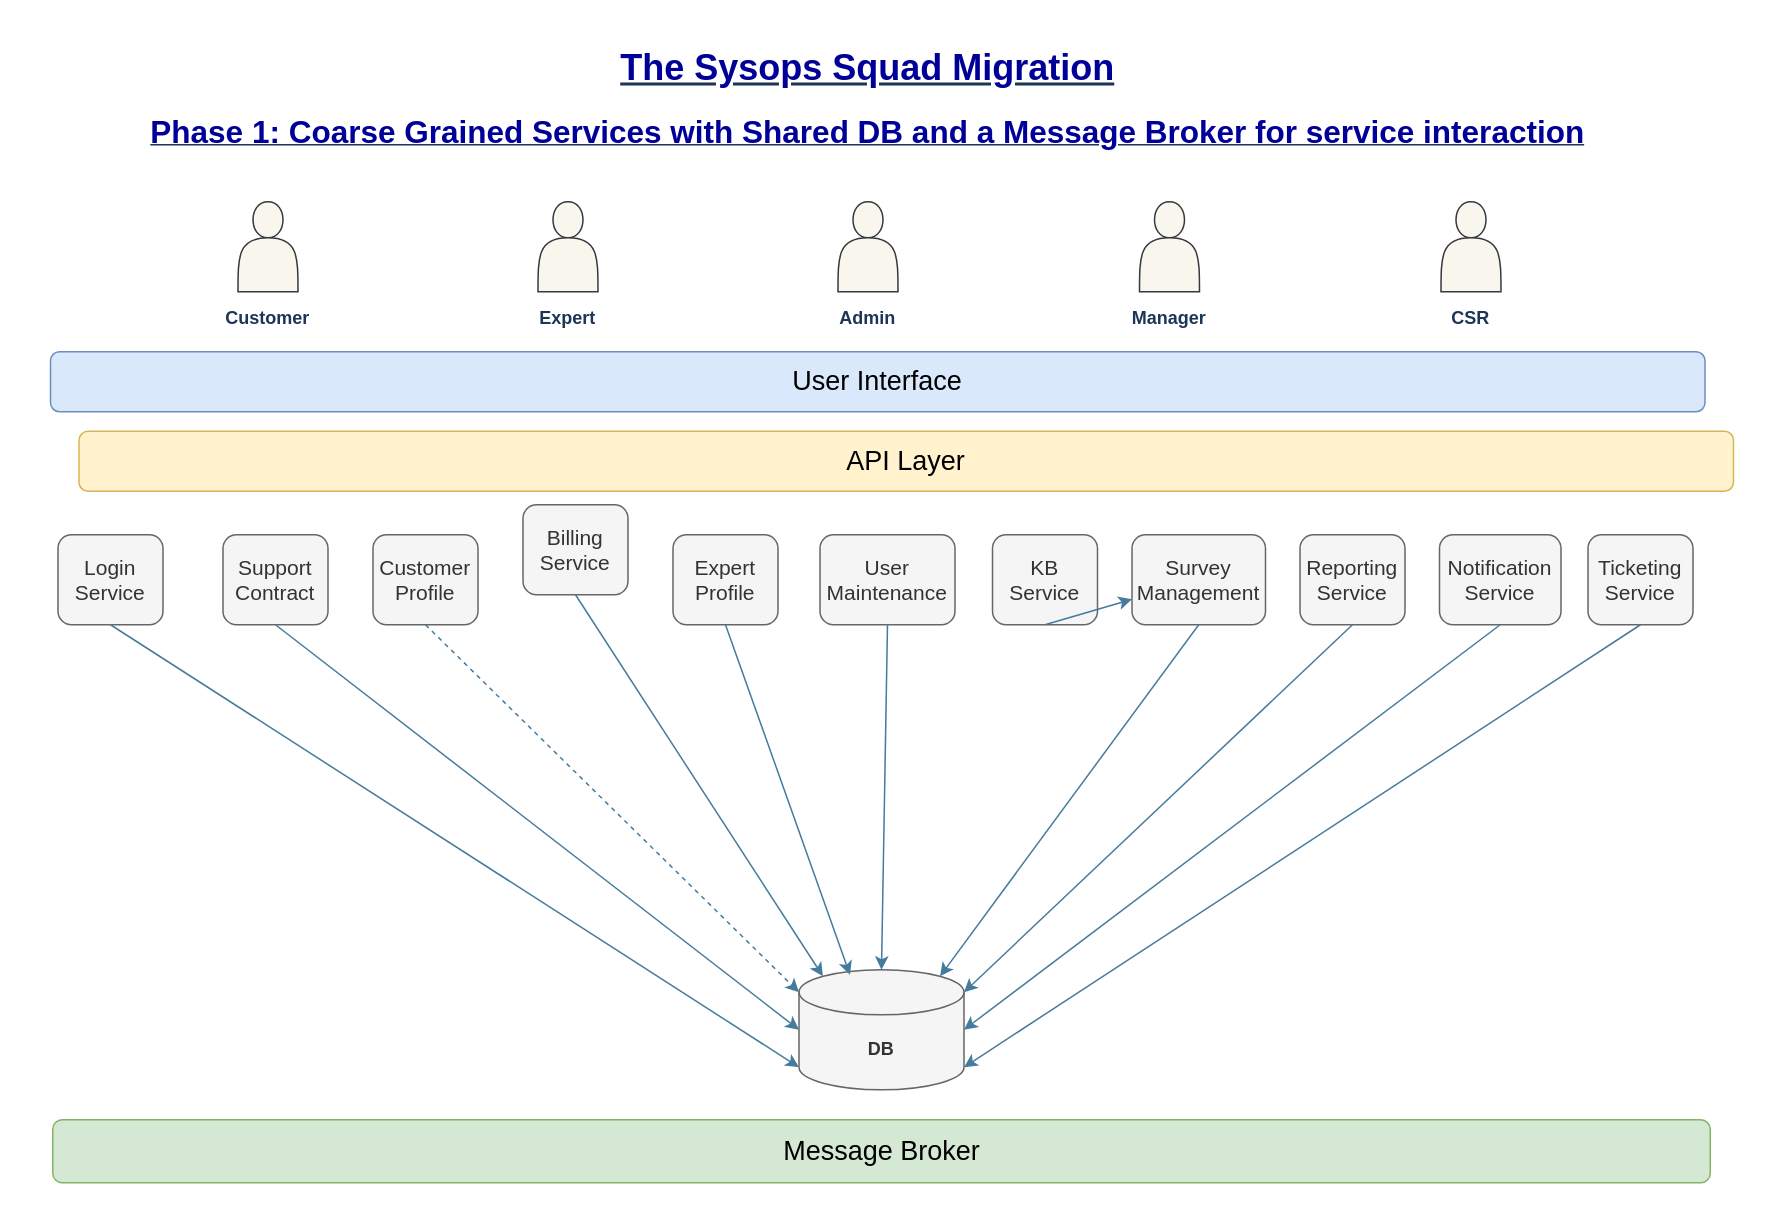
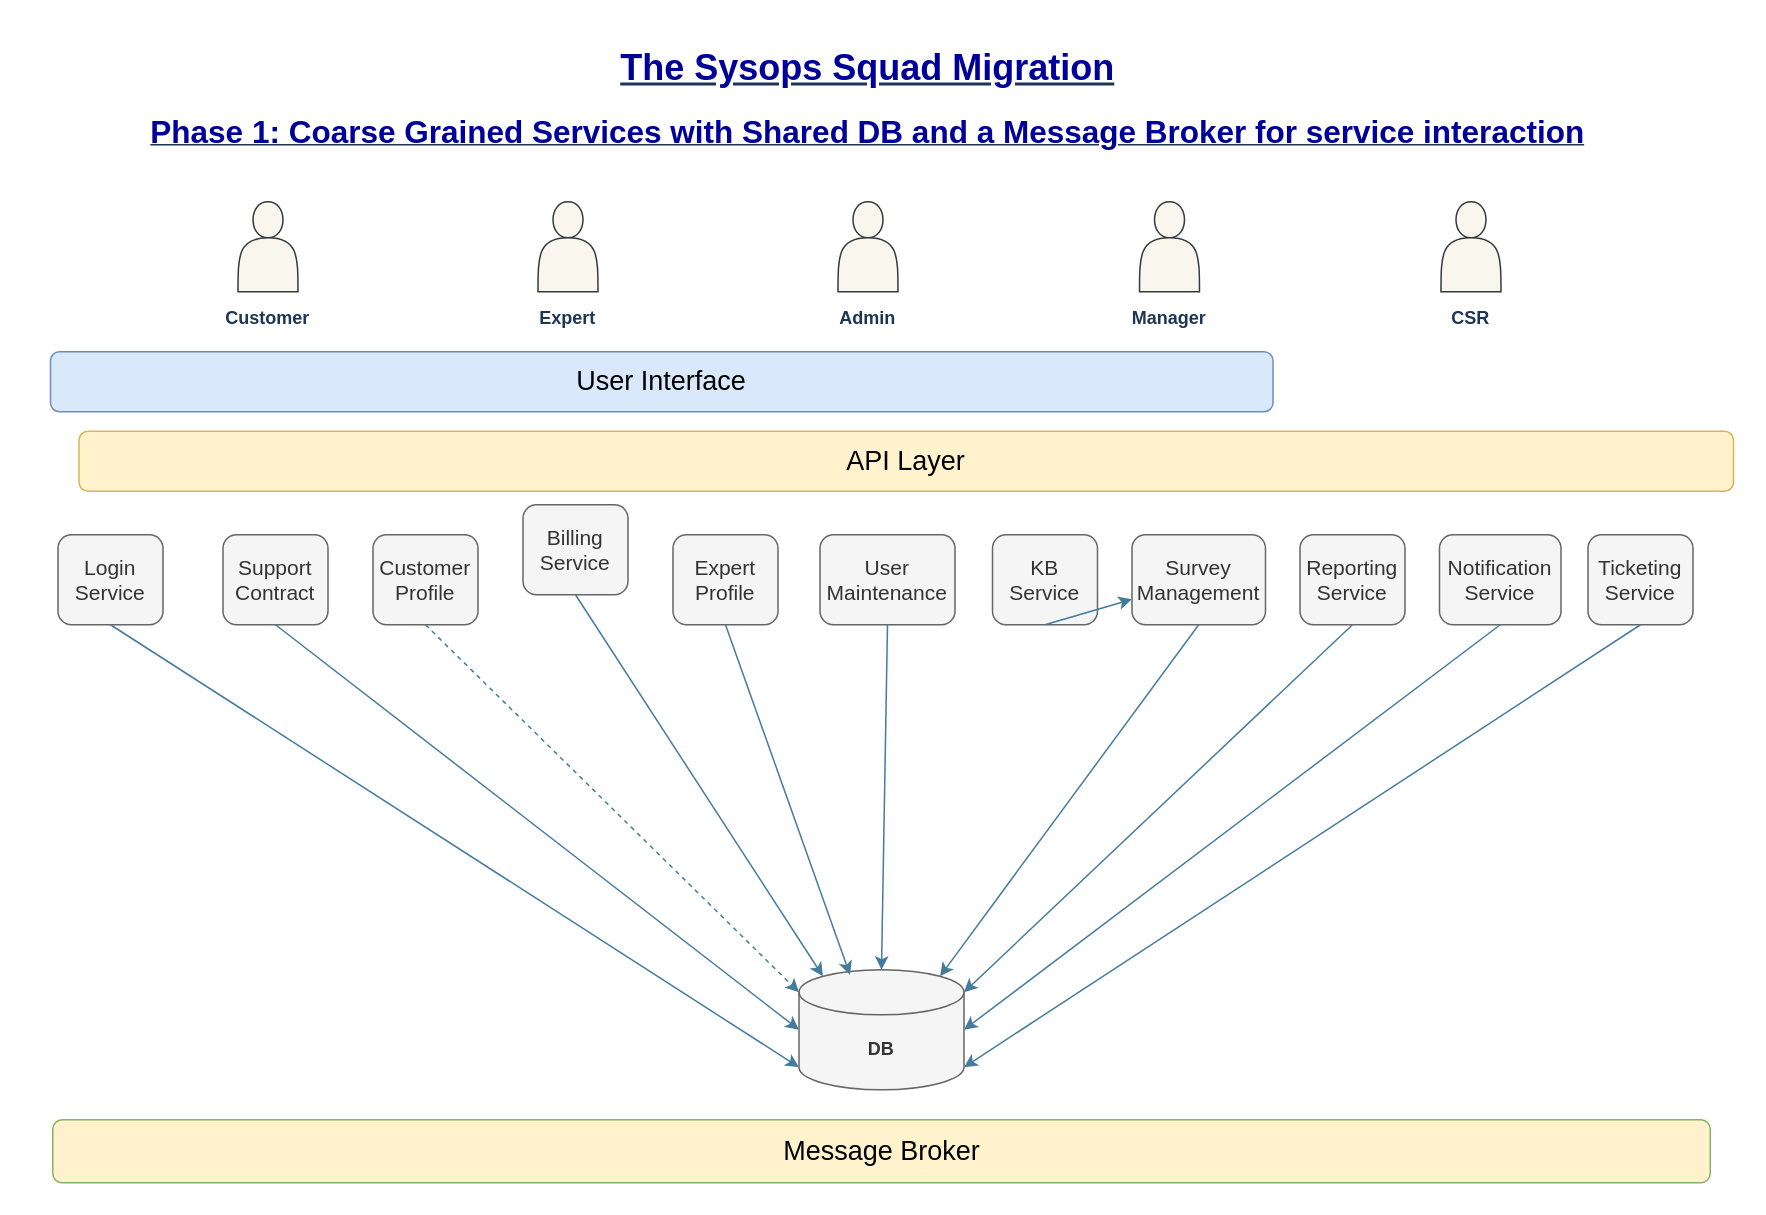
  <mxCell id="0" />
  <mxCell id="1" parent="0" />
- <mxCell id="2" value="&lt;font style=&quot;font-size: 18px&quot;&gt;User Interface&lt;/font&gt;" style="whiteSpace=wrap;html=1;rounded=1;fillColor=#dae8fc;strokeColor=#6c8ebf;" parent="1" vertex="1"><mxGeometry x="33" y="234" width="1103" height="40" as="geometry" /></mxCell>
+ <mxCell id="2" value="&lt;font style=&quot;font-size: 18px&quot;&gt;User Interface&lt;/font&gt;" style="whiteSpace=wrap;html=1;rounded=1;fillColor=#dae8fc;strokeColor=#6c8ebf;" parent="1" vertex="1"><mxGeometry x="33" y="234" width="815" height="40" as="geometry" /></mxCell>
  <mxCell id="3" value="" style="shape=actor;whiteSpace=wrap;html=1;rounded=1;strokeColor=#36393d;fillColor=#f9f7ed;align=center;" parent="1" vertex="1"><mxGeometry x="158" y="134" width="40" height="60" as="geometry" /></mxCell>
  <mxCell id="4" value="" style="shape=actor;whiteSpace=wrap;html=1;rounded=1;strokeColor=#36393d;fillColor=#f9f7ed;" parent="1" vertex="1"><mxGeometry x="358" y="134" width="40" height="60" as="geometry" /></mxCell>
  <mxCell id="5" value="" style="shape=actor;whiteSpace=wrap;html=1;rounded=1;strokeColor=#36393d;fillColor=#f9f7ed;" parent="1" vertex="1"><mxGeometry x="558" y="134" width="40" height="60" as="geometry" /></mxCell>
  <mxCell id="6" value="" style="shape=actor;whiteSpace=wrap;html=1;rounded=1;strokeColor=#36393d;fillColor=#f9f7ed;" parent="1" vertex="1"><mxGeometry x="759" y="134" width="40" height="60" as="geometry" /></mxCell>
  <mxCell id="7" value="" style="shape=actor;whiteSpace=wrap;html=1;rounded=1;strokeColor=#36393d;fillColor=#f9f7ed;" parent="1" vertex="1"><mxGeometry x="960" y="134" width="40" height="60" as="geometry" /></mxCell>
  <mxCell id="8" value="&lt;b&gt;Admin&lt;/b&gt;" style="text;html=1;strokeColor=none;fillColor=none;align=center;verticalAlign=middle;whiteSpace=wrap;rounded=0;fontColor=#1D3557;" parent="1" vertex="1"><mxGeometry x="558" y="202" width="40" height="20" as="geometry" /></mxCell>
  <mxCell id="9" value="&lt;b&gt;Expert&lt;/b&gt;" style="text;html=1;strokeColor=none;fillColor=none;align=center;verticalAlign=middle;whiteSpace=wrap;rounded=0;fontColor=#1D3557;" parent="1" vertex="1"><mxGeometry x="358" y="202" width="40" height="20" as="geometry" /></mxCell>
  <mxCell id="10" value="&lt;b&gt;Customer&lt;/b&gt;" style="text;html=1;strokeColor=none;fillColor=none;align=center;verticalAlign=middle;whiteSpace=wrap;rounded=0;fontColor=#1D3557;" parent="1" vertex="1"><mxGeometry x="158" y="202" width="40" height="20" as="geometry" /></mxCell>
  <mxCell id="11" value="&lt;b&gt;Manager&lt;/b&gt;" style="text;html=1;strokeColor=none;fillColor=none;align=center;verticalAlign=middle;whiteSpace=wrap;rounded=0;fontColor=#1D3557;" parent="1" vertex="1"><mxGeometry x="759" y="202" width="40" height="20" as="geometry" /></mxCell>
  <mxCell id="12" value="&lt;b&gt;CSR&lt;/b&gt;" style="text;html=1;strokeColor=none;fillColor=none;align=center;verticalAlign=middle;whiteSpace=wrap;rounded=0;fontColor=#1D3557;" parent="1" vertex="1"><mxGeometry x="960" y="202" width="40" height="20" as="geometry" /></mxCell>
  <mxCell id="13" value="&lt;b&gt;DB&lt;/b&gt;" style="shape=cylinder3;whiteSpace=wrap;html=1;boundedLbl=1;backgroundOutline=1;size=15;rounded=1;fillColor=#f5f5f5;strokeColor=#666666;fontColor=#333333;" parent="1" vertex="1"><mxGeometry x="532" y="646" width="110" height="80" as="geometry" /></mxCell>
  <mxCell id="14" value="&lt;font style=&quot;font-size: 14px&quot;&gt;Login&lt;br&gt;Service&lt;/font&gt;" style="rounded=1;whiteSpace=wrap;html=1;fontColor=#333333;strokeColor=#666666;fillColor=#f5f5f5;" parent="1" vertex="1"><mxGeometry x="38" y="356" width="70" height="60" as="geometry" /></mxCell>
  <mxCell id="15" value="&lt;span style=&quot;font-size: 14px&quot;&gt;Support Contract&lt;/span&gt;" style="rounded=1;whiteSpace=wrap;html=1;fontColor=#333333;strokeColor=#666666;fillColor=#f5f5f5;" parent="1" vertex="1"><mxGeometry x="148" y="356" width="70" height="60" as="geometry" /></mxCell>
  <mxCell id="16" value="&lt;span style=&quot;font-size: 14px&quot;&gt;Customer Profile&lt;/span&gt;" style="rounded=1;whiteSpace=wrap;html=1;fontColor=#333333;strokeColor=#666666;fillColor=#f5f5f5;" parent="1" vertex="1"><mxGeometry x="248" y="356" width="70" height="60" as="geometry" /></mxCell>
  <mxCell id="17" value="&lt;font style=&quot;font-size: 14px&quot;&gt;Billing&lt;br&gt;Service&lt;/font&gt;" style="rounded=1;whiteSpace=wrap;html=1;fontColor=#333333;strokeColor=#666666;fillColor=#f5f5f5;" parent="1" vertex="1"><mxGeometry x="348" y="336" width="70" height="60" as="geometry" /></mxCell>
  <mxCell id="18" value="&lt;span style=&quot;font-size: 14px&quot;&gt;Expert Profile&lt;/span&gt;" style="rounded=1;whiteSpace=wrap;html=1;fontColor=#333333;strokeColor=#666666;fillColor=#f5f5f5;" parent="1" vertex="1"><mxGeometry x="448" y="356" width="70" height="60" as="geometry" /></mxCell>
  <mxCell id="19" value="&lt;span style=&quot;font-size: 14px&quot;&gt;User Maintenance&lt;/span&gt;" style="rounded=1;whiteSpace=wrap;html=1;fontColor=#333333;strokeColor=#666666;fillColor=#f5f5f5;" parent="1" vertex="1"><mxGeometry x="546" y="356" width="90" height="60" as="geometry" /></mxCell>
  <mxCell id="20" value="&lt;font style=&quot;font-size: 14px&quot;&gt;KB&lt;br&gt;Service&lt;/font&gt;" style="rounded=1;whiteSpace=wrap;html=1;fontColor=#333333;strokeColor=#666666;fillColor=#f5f5f5;" parent="1" vertex="1"><mxGeometry x="661" y="356" width="70" height="60" as="geometry" /></mxCell>
  <mxCell id="21" value="&lt;span style=&quot;font-size: 14px&quot;&gt;Survey Management&lt;/span&gt;" style="rounded=1;whiteSpace=wrap;html=1;fontColor=#333333;strokeColor=#666666;fillColor=#f5f5f5;" parent="1" vertex="1"><mxGeometry x="754" y="356" width="89" height="60" as="geometry" /></mxCell>
  <mxCell id="22" value="&lt;font style=&quot;font-size: 14px&quot;&gt;Reporting&lt;br&gt;Service&lt;/font&gt;" style="rounded=1;whiteSpace=wrap;html=1;fontColor=#333333;strokeColor=#666666;fillColor=#f5f5f5;" parent="1" vertex="1"><mxGeometry x="866" y="356" width="70" height="60" as="geometry" /></mxCell>
  <mxCell id="23" value="&lt;font style=&quot;font-size: 14px&quot;&gt;Notification&lt;br&gt;Service&lt;/font&gt;" style="rounded=1;whiteSpace=wrap;html=1;fontColor=#333333;strokeColor=#666666;fillColor=#f5f5f5;" parent="1" vertex="1"><mxGeometry x="959" y="356" width="81" height="60" as="geometry" /></mxCell>
  <mxCell id="24" value="&lt;font style=&quot;font-size: 14px&quot;&gt;Ticketing&lt;br&gt;Service&lt;/font&gt;" style="rounded=1;whiteSpace=wrap;html=1;fontColor=#333333;strokeColor=#666666;fillColor=#f5f5f5;" parent="1" vertex="1"><mxGeometry x="1058" y="356" width="70" height="60" as="geometry" /></mxCell>
  <mxCell id="25" value="" style="endArrow=classic;html=1;fontColor=#1D3557;strokeColor=#457B9D;fillColor=#A8DADC;entryX=0;entryY=1;entryDx=0;entryDy=-15;entryPerimeter=0;exitX=0.5;exitY=1;exitDx=0;exitDy=0;" parent="1" source="14" target="13" edge="1"><mxGeometry width="50" height="50" relative="1" as="geometry"><mxPoint x="508" y="506" as="sourcePoint" /><mxPoint x="558" y="456" as="targetPoint" /></mxGeometry></mxCell>
  <mxCell id="26" value="" style="endArrow=classic;html=1;fontColor=#1D3557;strokeColor=#457B9D;fillColor=#A8DADC;entryX=0;entryY=0;entryDx=0;entryDy=15;entryPerimeter=0;exitX=0.5;exitY=1;exitDx=0;exitDy=0;dashed=1;" parent="1" source="16" target="13" edge="1"><mxGeometry width="50" height="50" relative="1" as="geometry"><mxPoint x="83" y="426" as="sourcePoint" /><mxPoint x="533" y="683.5" as="targetPoint" /></mxGeometry></mxCell>
  <mxCell id="27" value="" style="endArrow=classic;html=1;fontColor=#1D3557;strokeColor=#457B9D;fillColor=#A8DADC;entryX=0.145;entryY=0;entryDx=0;entryDy=4.35;entryPerimeter=0;exitX=0.5;exitY=1;exitDx=0;exitDy=0;" parent="1" source="17" target="13" edge="1"><mxGeometry width="50" height="50" relative="1" as="geometry"><mxPoint x="93" y="436" as="sourcePoint" /><mxPoint x="543" y="693.5" as="targetPoint" /></mxGeometry></mxCell>
  <mxCell id="28" value="" style="endArrow=classic;html=1;fontColor=#1D3557;strokeColor=#457B9D;fillColor=#A8DADC;entryX=0.309;entryY=0.041;entryDx=0;entryDy=0;entryPerimeter=0;exitX=0.5;exitY=1;exitDx=0;exitDy=0;" parent="1" source="18" target="13" edge="1"><mxGeometry width="50" height="50" relative="1" as="geometry"><mxPoint x="103" y="446" as="sourcePoint" /><mxPoint x="553" y="703.5" as="targetPoint" /></mxGeometry></mxCell>
  <mxCell id="29" value="" style="endArrow=classic;html=1;fontColor=#1D3557;strokeColor=#457B9D;fillColor=#A8DADC;entryX=0.5;entryY=0;entryDx=0;entryDy=0;entryPerimeter=0;exitX=0.5;exitY=1;exitDx=0;exitDy=0;" parent="1" source="19" target="13" edge="1"><mxGeometry width="50" height="50" relative="1" as="geometry"><mxPoint x="113" y="456" as="sourcePoint" /><mxPoint x="563" y="713.5" as="targetPoint" /></mxGeometry></mxCell>
  <mxCell id="30" value="" style="endArrow=classic;html=1;fontColor=#1D3557;strokeColor=#457B9D;fillColor=#A8DADC;exitX=0.5;exitY=1;exitDx=0;exitDy=0;" parent="1" source="20" target="21" edge="1"><mxGeometry width="50" height="50" relative="1" as="geometry"><mxPoint x="123" y="466" as="sourcePoint" /><mxPoint x="573" y="723.5" as="targetPoint" /></mxGeometry></mxCell>
  <mxCell id="31" value="" style="endArrow=classic;html=1;fontColor=#1D3557;strokeColor=#457B9D;fillColor=#A8DADC;entryX=0.855;entryY=0;entryDx=0;entryDy=4.35;entryPerimeter=0;exitX=0.5;exitY=1;exitDx=0;exitDy=0;" parent="1" source="21" target="13" edge="1"><mxGeometry width="50" height="50" relative="1" as="geometry"><mxPoint x="133" y="476" as="sourcePoint" /><mxPoint x="583" y="733.5" as="targetPoint" /></mxGeometry></mxCell>
  <mxCell id="32" value="" style="endArrow=classic;html=1;fontColor=#1D3557;strokeColor=#457B9D;fillColor=#A8DADC;entryX=1;entryY=0;entryDx=0;entryDy=15;entryPerimeter=0;exitX=0.5;exitY=1;exitDx=0;exitDy=0;" parent="1" source="22" target="13" edge="1"><mxGeometry width="50" height="50" relative="1" as="geometry"><mxPoint x="143" y="486" as="sourcePoint" /><mxPoint x="593" y="743.5" as="targetPoint" /></mxGeometry></mxCell>
  <mxCell id="33" value="" style="endArrow=classic;html=1;fontColor=#1D3557;strokeColor=#457B9D;fillColor=#A8DADC;exitX=0.5;exitY=1;exitDx=0;exitDy=0;entryX=1;entryY=0.5;entryDx=0;entryDy=0;entryPerimeter=0;" parent="1" source="23" target="13" edge="1"><mxGeometry width="50" height="50" relative="1" as="geometry"><mxPoint x="153" y="496" as="sourcePoint" /><mxPoint x="633" y="696" as="targetPoint" /></mxGeometry></mxCell>
  <mxCell id="34" value="" style="endArrow=classic;html=1;fontColor=#1D3557;strokeColor=#457B9D;fillColor=#A8DADC;entryX=1;entryY=1;entryDx=0;entryDy=-15;entryPerimeter=0;exitX=0.5;exitY=1;exitDx=0;exitDy=0;" parent="1" source="24" target="13" edge="1"><mxGeometry width="50" height="50" relative="1" as="geometry"><mxPoint x="163" y="506" as="sourcePoint" /><mxPoint x="613" y="763.5" as="targetPoint" /></mxGeometry></mxCell>
  <mxCell id="35" value="" style="endArrow=classic;html=1;fontColor=#1D3557;strokeColor=#457B9D;fillColor=#A8DADC;entryX=0;entryY=0.5;entryDx=0;entryDy=0;entryPerimeter=0;exitX=0.5;exitY=1;exitDx=0;exitDy=0;" parent="1" source="15" target="13" edge="1"><mxGeometry width="50" height="50" relative="1" as="geometry"><mxPoint x="83" y="426" as="sourcePoint" /><mxPoint x="542" y="721" as="targetPoint" /></mxGeometry></mxCell>
  <mxCell id="36" value="&lt;h1&gt;&lt;b style=&quot;color: rgb(0 , 0 , 153)&quot;&gt;&lt;font style=&quot;font-size: 24px&quot;&gt;The Sysops Squad Migration&lt;/font&gt;&lt;/b&gt;&lt;/h1&gt;&lt;h3&gt;&lt;font color=&quot;#000099&quot; size=&quot;1&quot;&gt;&lt;b style=&quot;font-size: 21px&quot;&gt;&lt;span&gt;Phase 1: Coarse Grained Services with Shared DB and a Message Broker for service interaction&lt;/span&gt;&lt;/b&gt;&lt;/font&gt;&lt;/h3&gt;" style="text;html=1;strokeColor=none;fillColor=none;align=center;verticalAlign=middle;whiteSpace=wrap;rounded=0;fontColor=#1D3557;fontStyle=4" parent="1" vertex="1"><mxGeometry x="20" y="20" width="1116" height="87" as="geometry" /></mxCell>
  <mxCell id="37" value="" style="group" vertex="1" connectable="0" parent="1"><mxGeometry x="34.5" y="746" width="1105" height="42" as="geometry" /></mxCell>
- <mxCell id="38" value="&lt;font style=&quot;font-size: 18px&quot;&gt;Message Broker&lt;/font&gt;" style="whiteSpace=wrap;html=1;rounded=1;strokeColor=#82b366;fillColor=#d5e8d4;glass=0;horizontal=1;verticalAlign=middle;" vertex="1" parent="37"><mxGeometry width="1105" height="42" as="geometry" /></mxCell>
+ <mxCell id="38" value="&lt;font style=&quot;font-size: 18px&quot;&gt;Message Broker&lt;/font&gt;" style="whiteSpace=wrap;html=1;rounded=1;strokeColor=#82b366;fillColor=#fff2cc;glass=0;horizontal=1;verticalAlign=middle;" vertex="1" parent="37"><mxGeometry width="1105" height="42" as="geometry" /></mxCell>
  <mxCell id="39" value="&lt;font style=&quot;font-size: 18px&quot;&gt;API Layer&lt;/font&gt;" style="whiteSpace=wrap;html=1;rounded=1;fillColor=#fff2cc;strokeColor=#d6b656;" vertex="1" parent="1"><mxGeometry x="52" y="287" width="1103" height="40" as="geometry" /></mxCell>
